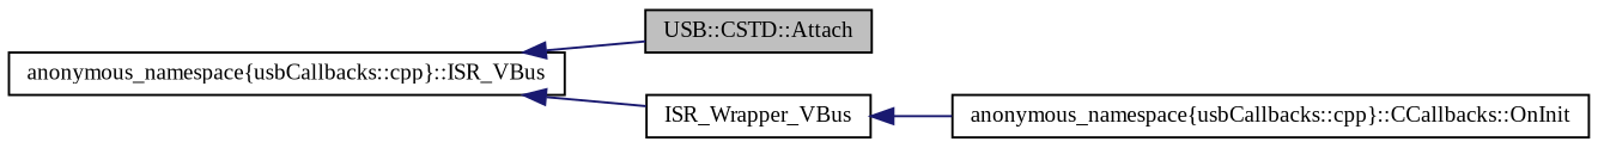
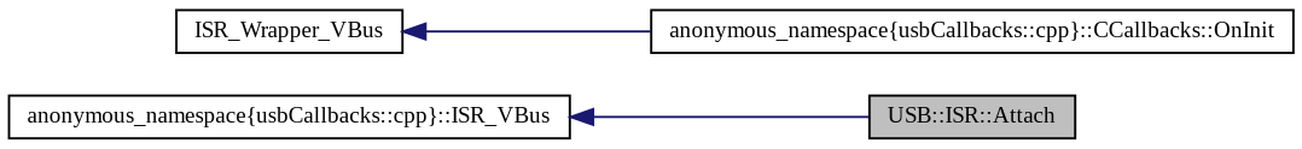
  digraph {
    fontname="Liberation Serif"
    rankdir=LR
    node [color=black fontname="Liberation Serif" fontsize=10 shape=record]
    edge [color=midnightblue dir=back fontname="Liberation Serif" fontsize=10 labelfontname=FreeSans labelfontsize=10 style=solid]
-   n1 [fillcolor=grey75 fontcolor=black height=0.2 label="USB::CSTD::Attach" style=filled width=0.4]
+   n1 [fillcolor=grey75 fontcolor=black height=0.2 label="USB::ISR::Attach" style=filled width=0.4]
    n2 [height=0.2 label="anonymous_namespace\{usbCallbacks::cpp\}::ISR_VBus" width=0.4]
    n3 [height=0.2 label=ISR_Wrapper_VBus width=0.4]
    n4 [height=0.2 label="anonymous_namespace\{usbCallbacks::cpp\}::CCallbacks::OnInit" width=0.4]
    n2 -> n1
-   n2 -> n3
    n3 -> n4
  }
